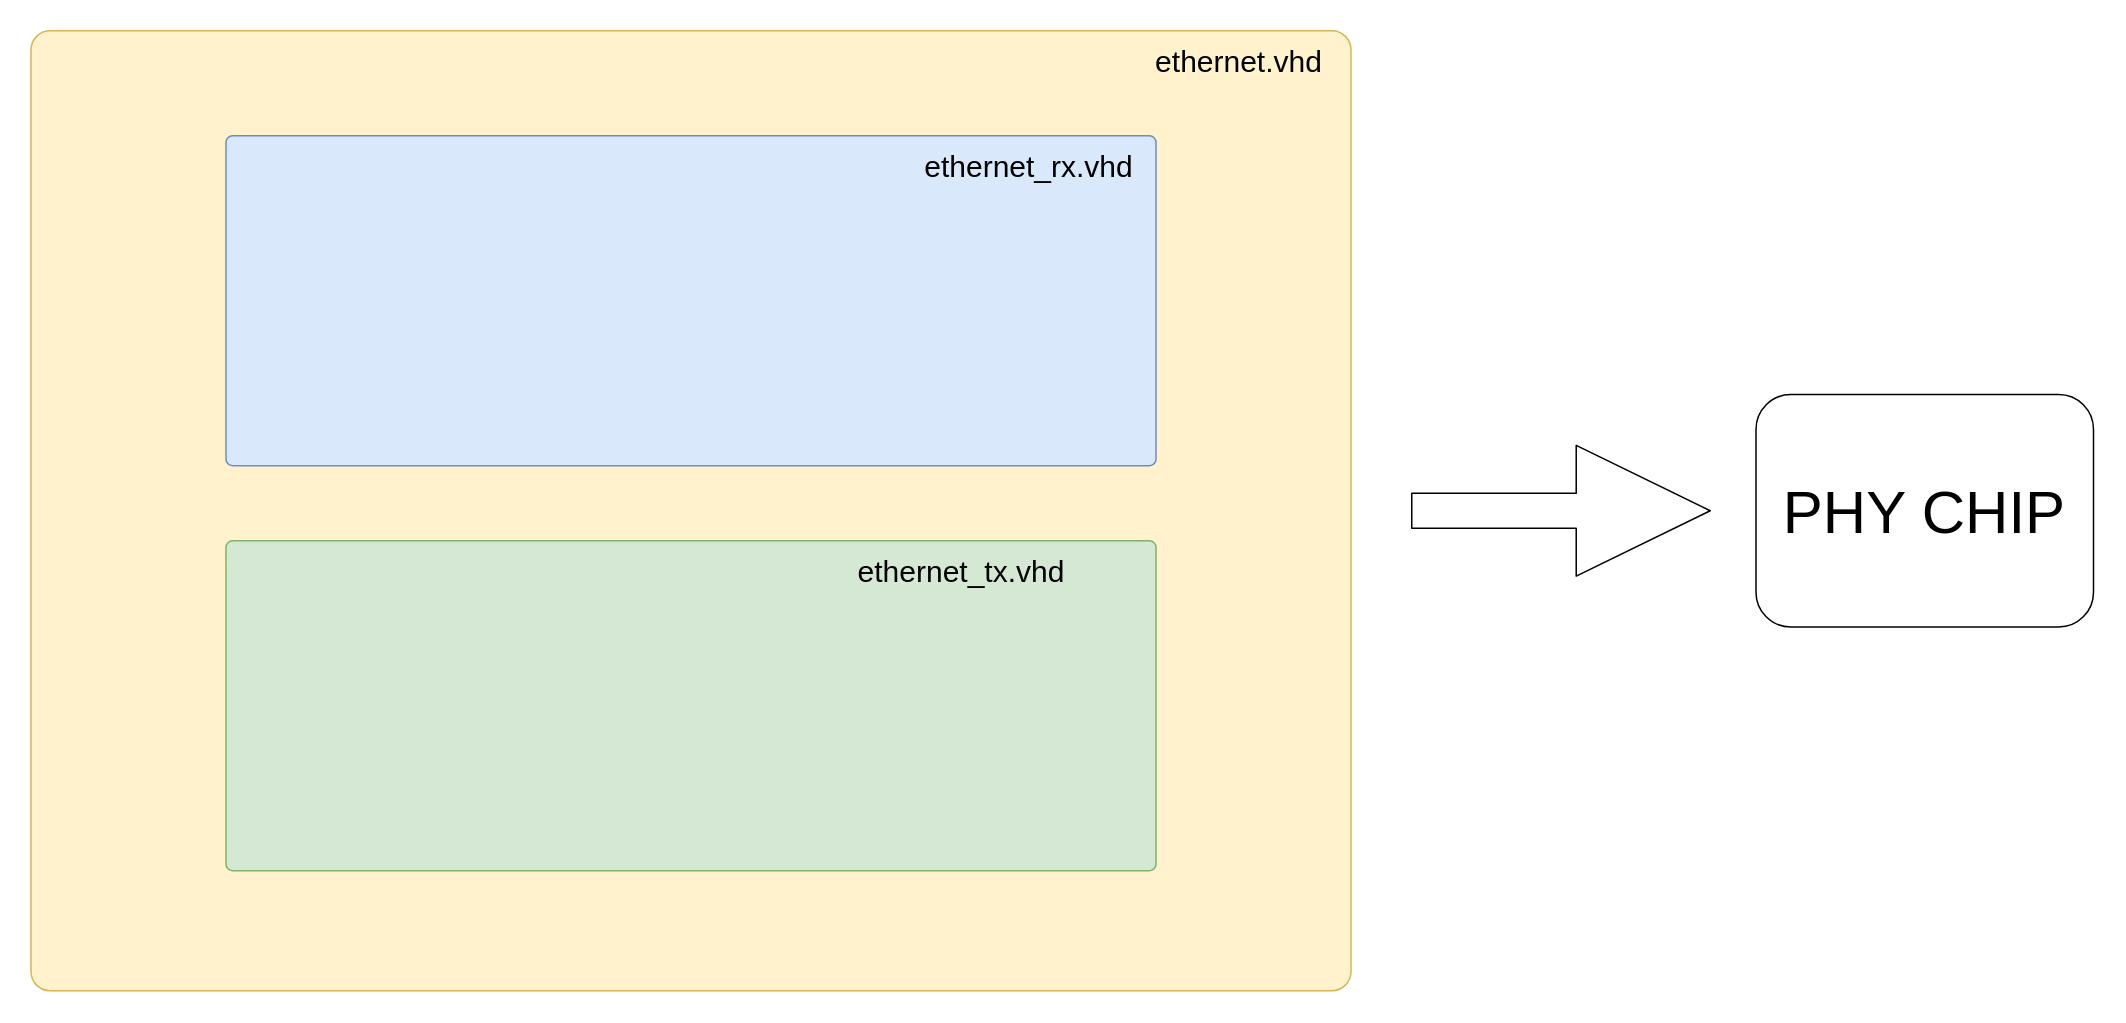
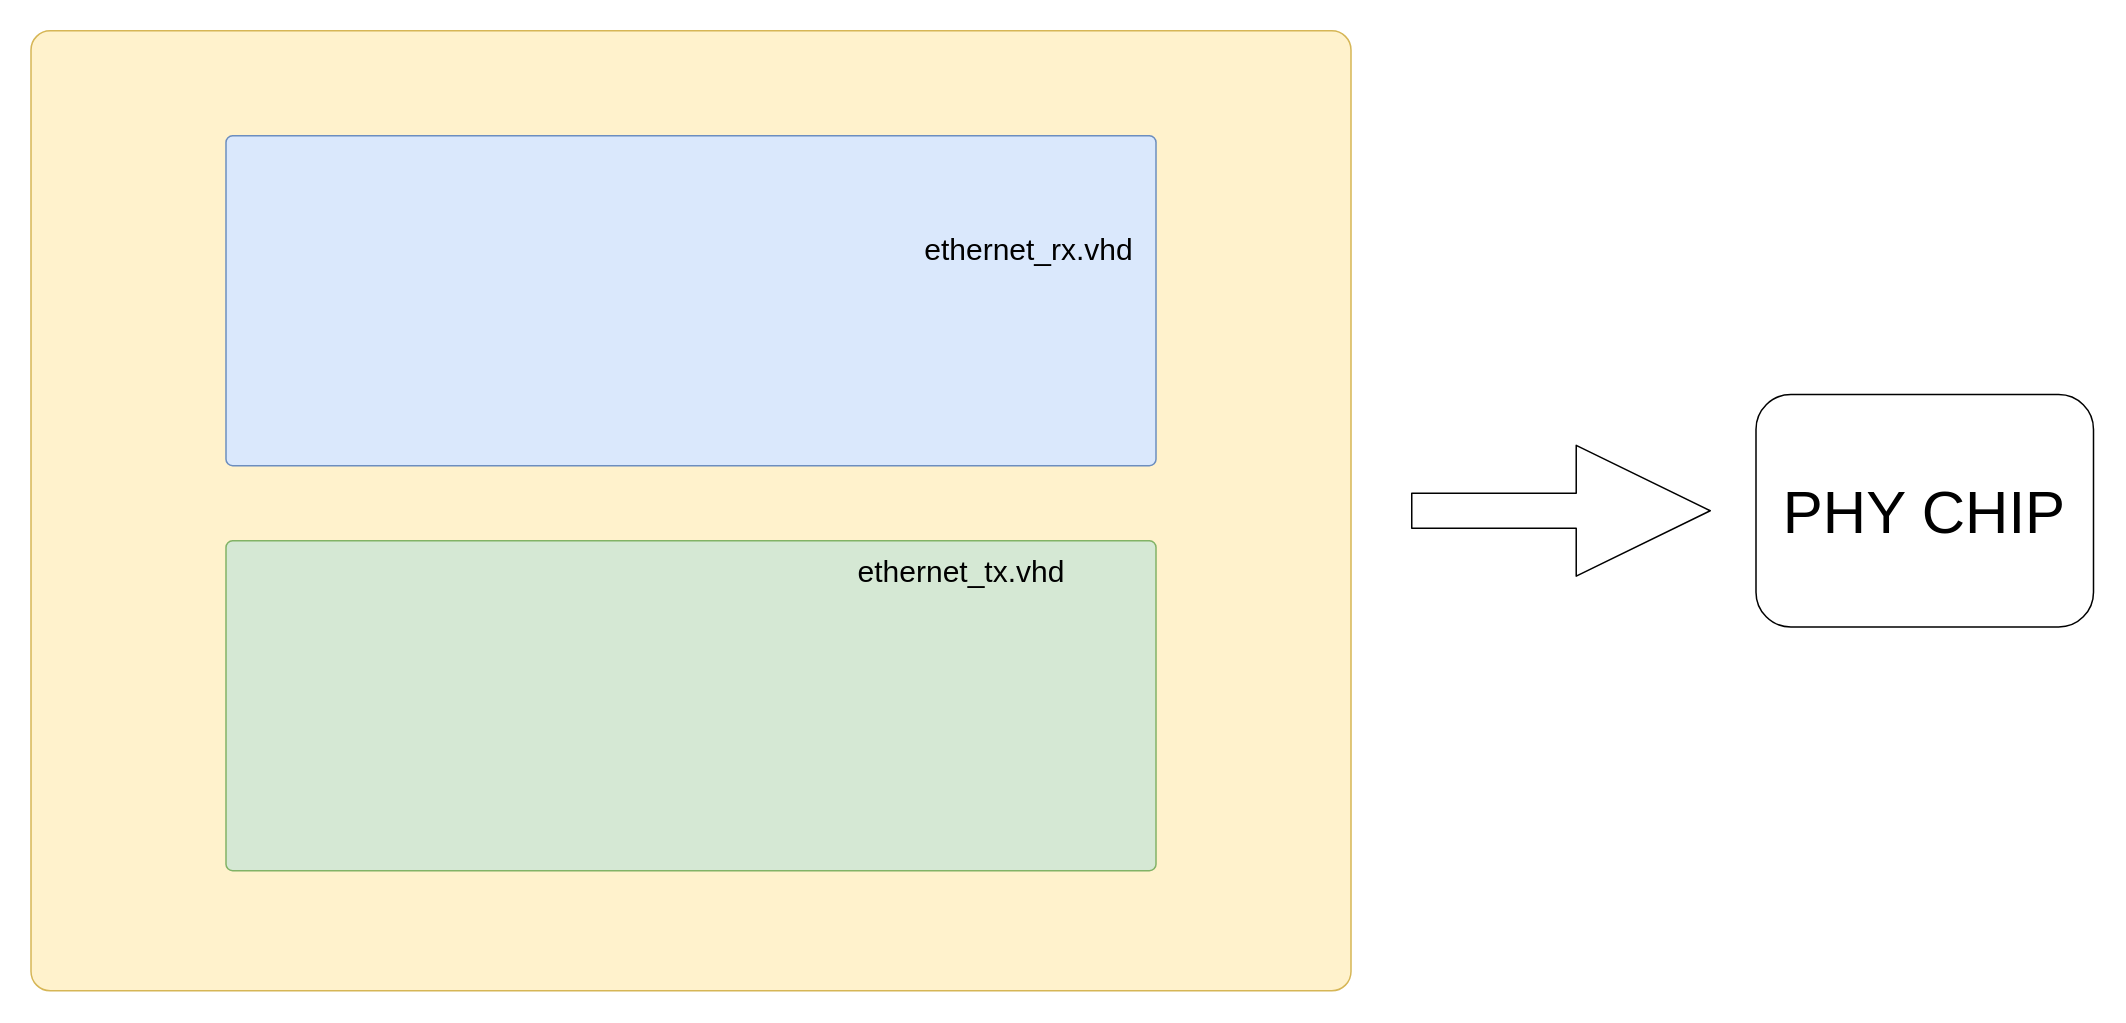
  <mxCell id="0" />
  <mxCell id="1" parent="0" />
  <mxCell id="2" value="" style="rounded=1;whiteSpace=wrap;html=1;arcSize=2;fillColor=#fff2cc;strokeColor=#d6b656;" vertex="1" parent="1"><mxGeometry x="20" y="20" width="880" height="640" as="geometry" /></mxCell>
- <mxCell id="3" value="&lt;font style=&quot;font-size: 20px&quot;&gt;ethernet.vhd&lt;/font&gt;" style="text;html=1;align=center;verticalAlign=middle;resizable=0;points=[];autosize=1;strokeColor=none;fillColor=none;" vertex="1" parent="1"><mxGeometry x="760" y="30" width="130" height="20" as="geometry" /></mxCell>
  <mxCell id="4" value="" style="rounded=1;whiteSpace=wrap;html=1;arcSize=2;fillColor=#dae8fc;strokeColor=#6c8ebf;" vertex="1" parent="1"><mxGeometry x="150" y="90" width="620" height="220" as="geometry" /></mxCell>
  <mxCell id="5" value="" style="rounded=1;whiteSpace=wrap;html=1;arcSize=2;fillColor=#d5e8d4;strokeColor=#82b366;" vertex="1" parent="1"><mxGeometry x="150" y="360" width="620" height="220" as="geometry" /></mxCell>
- <mxCell id="6" value="&lt;font style=&quot;font-size: 20px&quot;&gt;ethernet_rx.vhd&lt;/font&gt;" style="text;html=1;align=center;verticalAlign=middle;resizable=0;points=[];autosize=1;strokeColor=none;fillColor=none;" vertex="1" parent="1"><mxGeometry x="610" y="100" width="150" height="20" as="geometry" /></mxCell>
+ <mxCell id="6" value="&lt;font style=&quot;font-size: 20px&quot;&gt;ethernet_rx.vhd&lt;/font&gt;" style="text;html=1;align=center;verticalAlign=middle;resizable=0;points=[];autosize=1;strokeColor=none;fillColor=none;" vertex="1" parent="1"><mxGeometry x="610" y="155" width="150" height="20" as="geometry" /></mxCell>
  <mxCell id="7" value="&lt;font style=&quot;font-size: 20px&quot;&gt;ethernet_tx.vhd&lt;/font&gt;" style="text;html=1;align=center;verticalAlign=middle;resizable=0;points=[];autosize=1;strokeColor=none;fillColor=none;" vertex="1" parent="1"><mxGeometry x="565" y="370" width="150" height="20" as="geometry" /></mxCell>
  <mxCell id="8" value="" style="shape=flexArrow;endArrow=classic;html=1;fontSize=40;endWidth=62.907;endSize=29.45;width=23.333;" edge="1" parent="1"><mxGeometry width="50" height="50" relative="1" as="geometry"><mxPoint x="940" y="340" as="sourcePoint" /><mxPoint x="1140" y="340" as="targetPoint" /></mxGeometry></mxCell>
  <mxCell id="9" value="PHY CHIP" style="rounded=1;whiteSpace=wrap;html=1;fontSize=40;" vertex="1" parent="1"><mxGeometry x="1170" y="262.5" width="225" height="155" as="geometry" /></mxCell>
